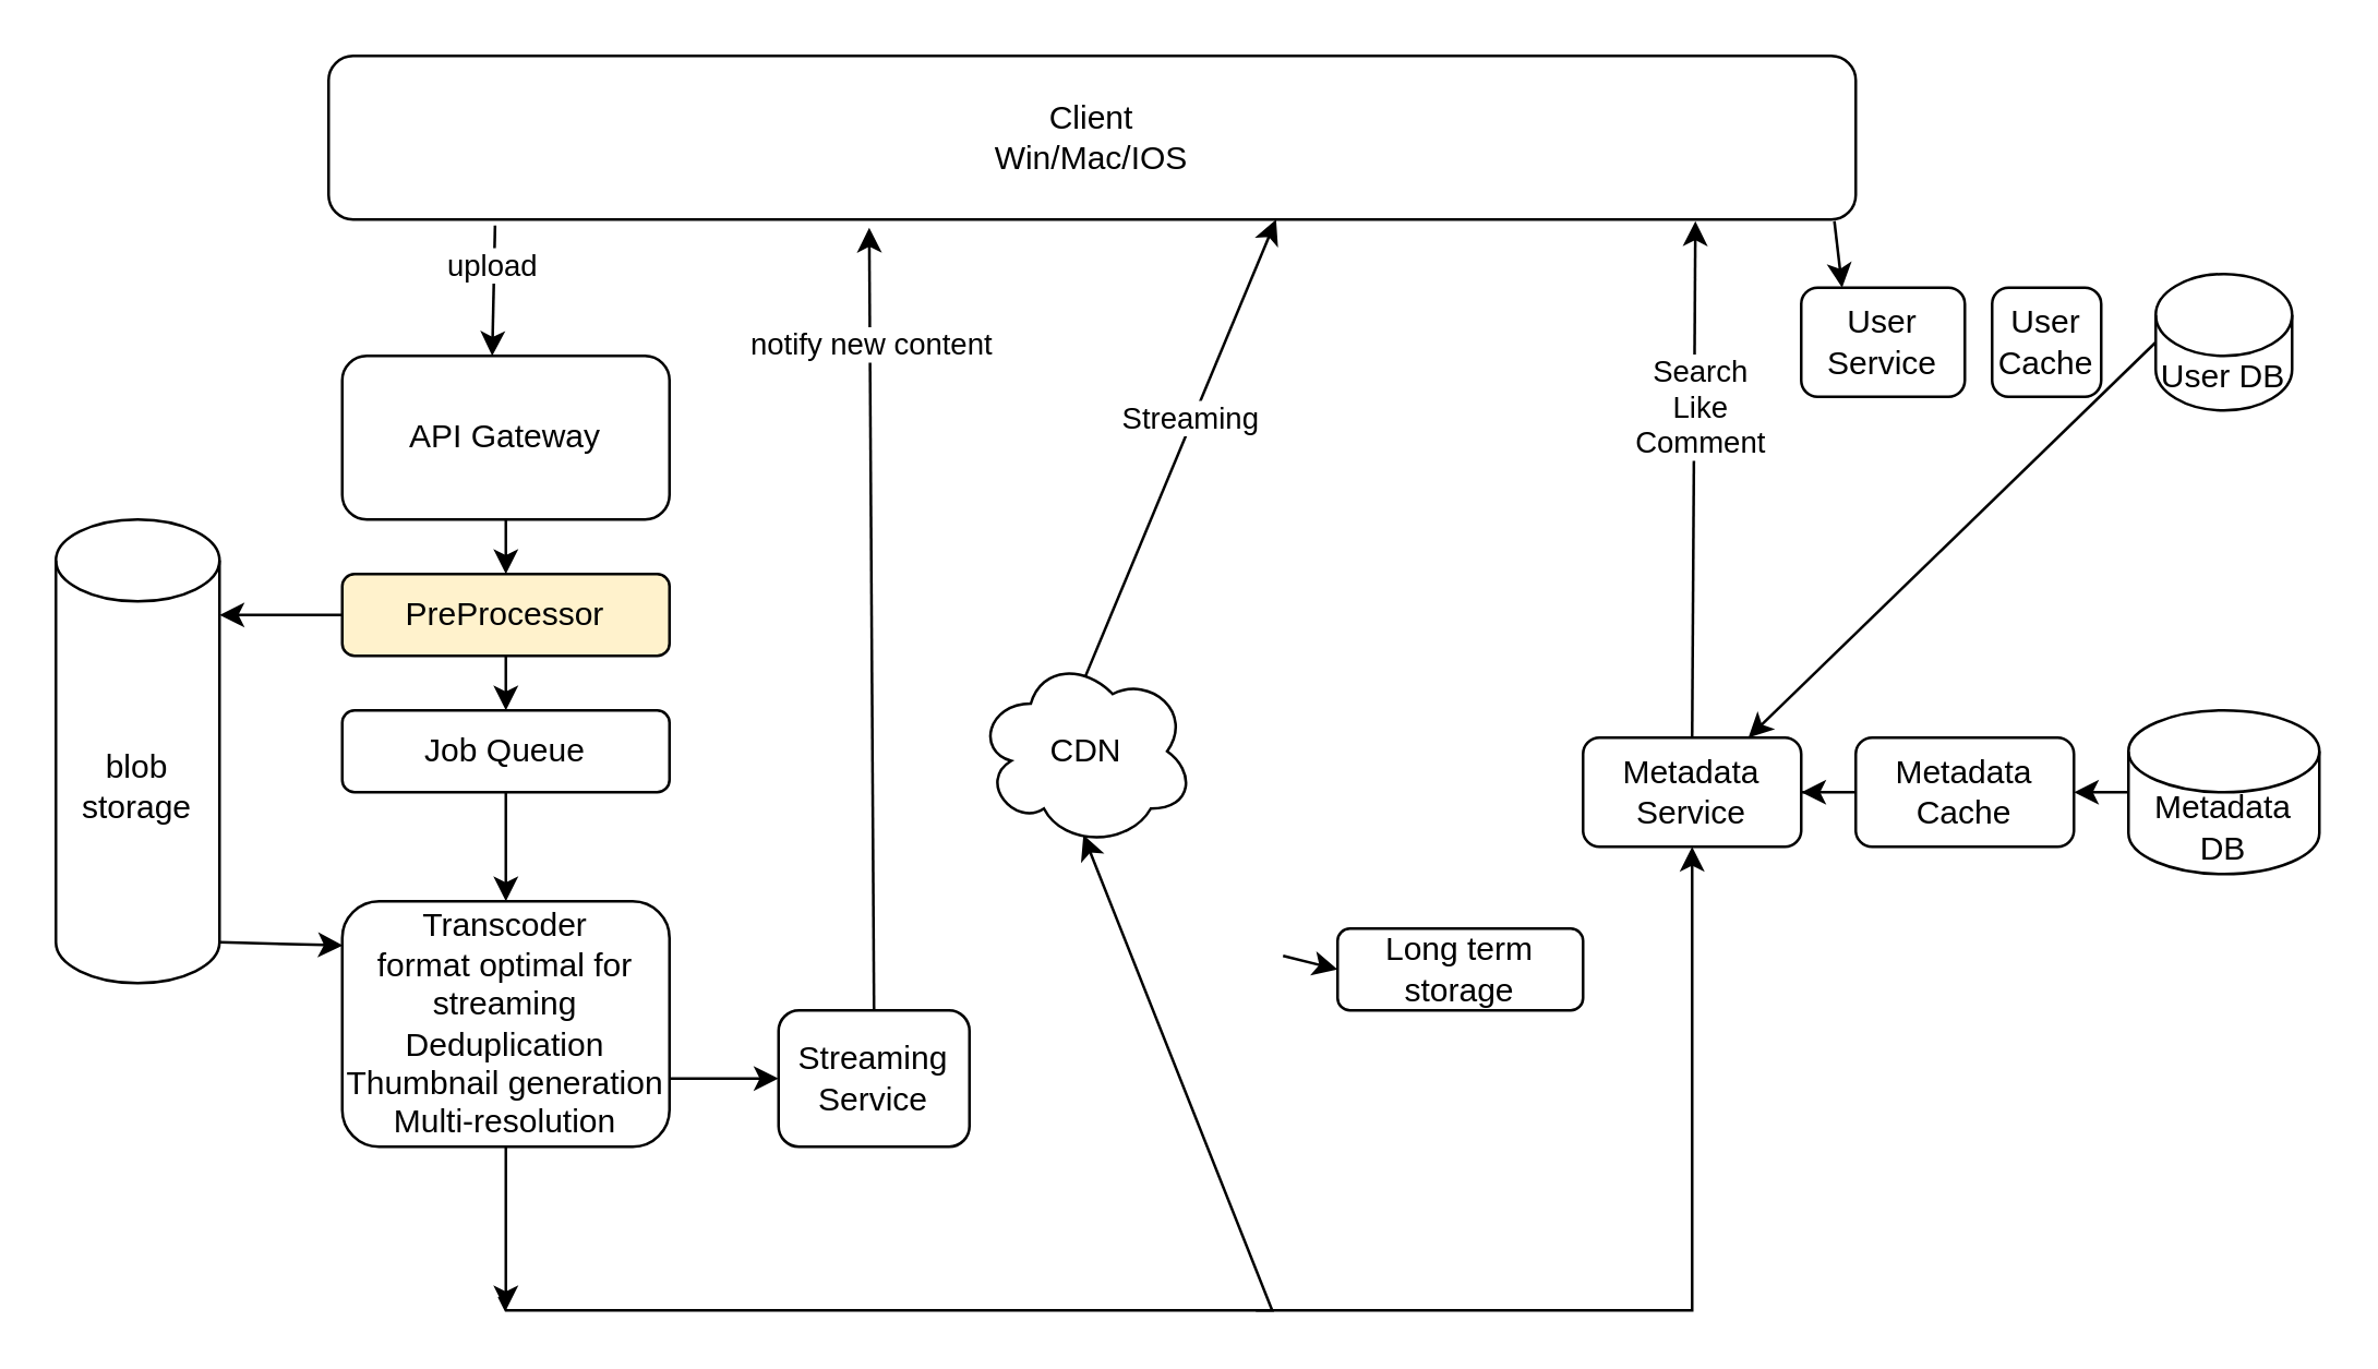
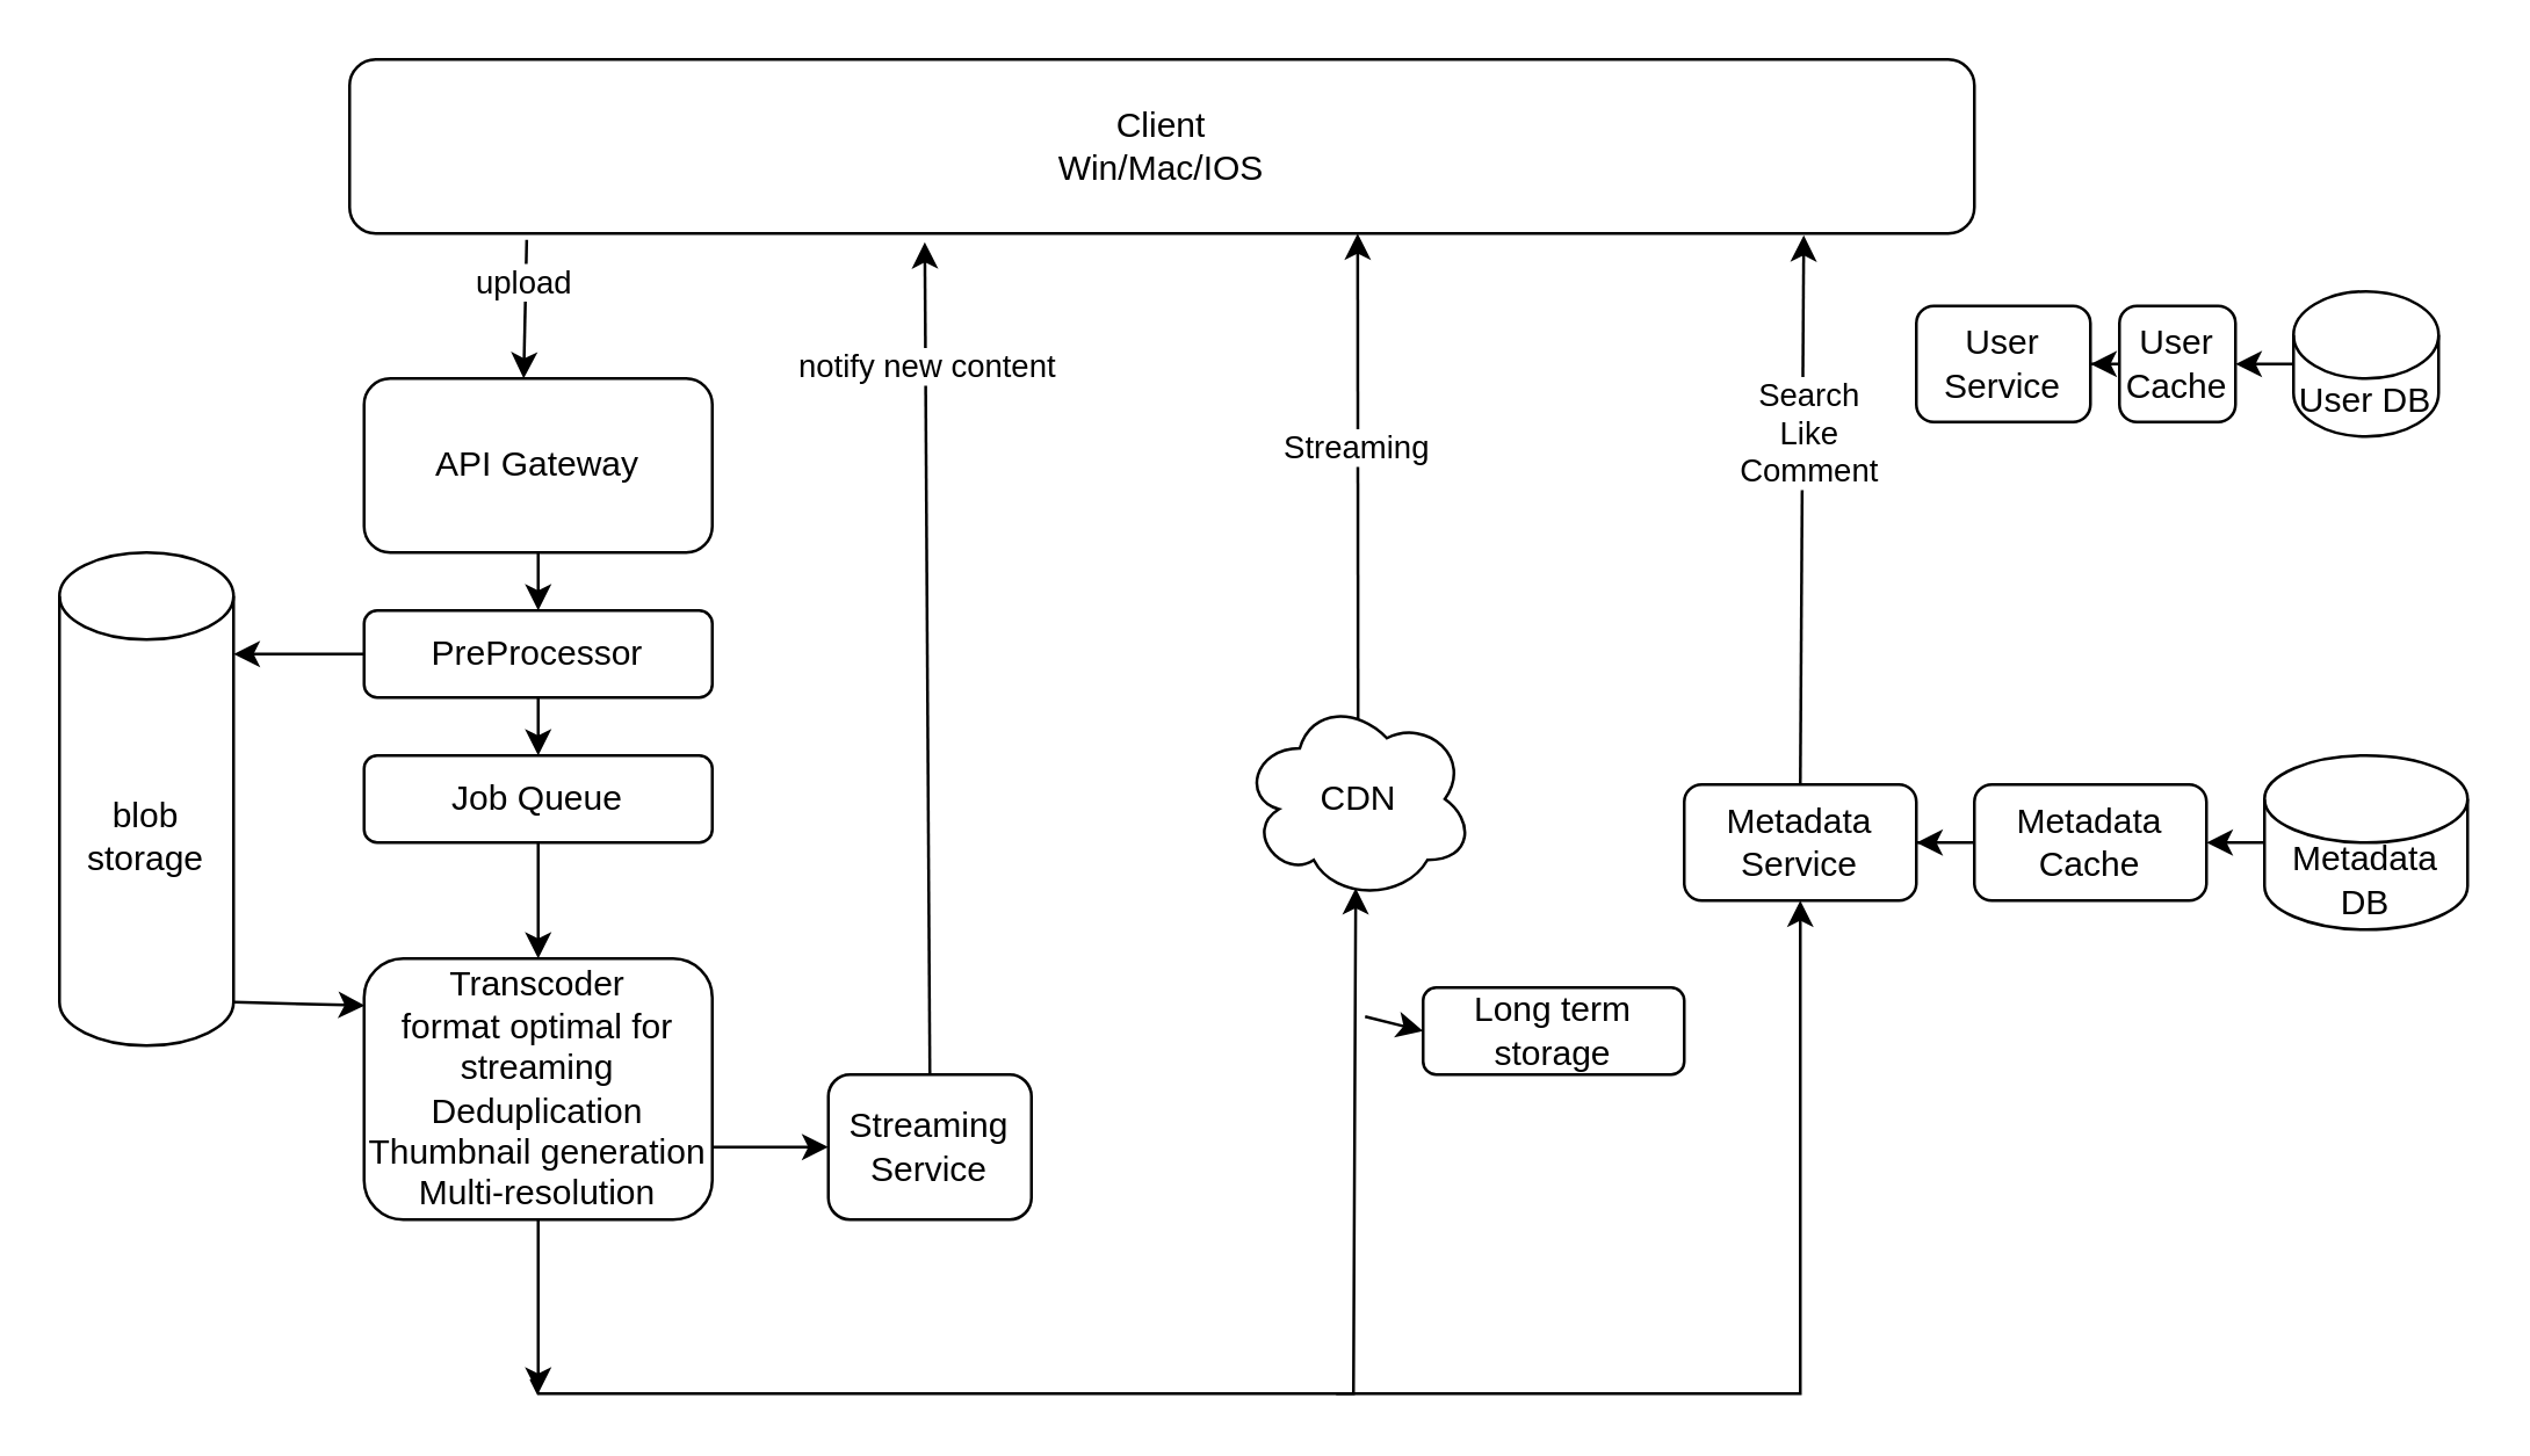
  <mxCell id="0" />
  <mxCell id="1" parent="0" />
  <mxCell id="2" value="Client&lt;br&gt;Win/Mac/IOS" style="rounded=1;whiteSpace=wrap;html=1;" vertex="1" parent="1"><mxGeometry x="120" y="20" width="560" height="60" as="geometry" /></mxCell>
  <mxCell id="3" value="" style="endArrow=classic;html=1;rounded=0;exitX=0.109;exitY=1.037;exitDx=0;exitDy=0;exitPerimeter=0;" edge="1" parent="1" source="2"><mxGeometry width="50" height="50" relative="1" as="geometry"><mxPoint x="125" y="270" as="sourcePoint" /><mxPoint x="180" y="130" as="targetPoint" /></mxGeometry></mxCell>
  <mxCell id="4" value="upload" style="edgeLabel;html=1;align=center;verticalAlign=middle;resizable=0;points=[];" vertex="1" connectable="0" parent="3"><mxGeometry x="-0.417" y="-1" relative="1" as="geometry"><mxPoint as="offset" /></mxGeometry></mxCell>
  <mxCell id="5" value="API Gateway" style="rounded=1;whiteSpace=wrap;html=1;" vertex="1" parent="1"><mxGeometry x="125" y="130" width="120" height="60" as="geometry" /></mxCell>
  <mxCell id="6" value="Metadata DB" style="shape=cylinder3;whiteSpace=wrap;html=1;boundedLbl=1;backgroundOutline=1;size=15;" vertex="1" parent="1"><mxGeometry x="780" y="260" width="70" height="60" as="geometry" /></mxCell>
- <mxCell id="7" value="CDN" style="ellipse;shape=cloud;whiteSpace=wrap;html=1;" vertex="1" parent="1"><mxGeometry x="357.5" y="240" width="80" height="70" as="geometry" /></mxCell>
+ <mxCell id="7" value="CDN" style="ellipse;shape=cloud;whiteSpace=wrap;html=1;" vertex="1" parent="1"><mxGeometry x="427.5" y="240" width="80" height="70" as="geometry" /></mxCell>
  <mxCell id="8" value="" style="endArrow=classic;html=1;rounded=0;exitX=0.5;exitY=1;exitDx=0;exitDy=0;entryX=0.491;entryY=0.938;entryDx=0;entryDy=0;entryPerimeter=0;" edge="1" parent="1" target="7"><mxGeometry width="50" height="50" relative="1" as="geometry"><mxPoint x="182.5" y="475" as="sourcePoint" /><mxPoint x="186" y="440.56" as="targetPoint" /><Array as="points"><mxPoint x="185" y="480" /><mxPoint x="466" y="480" /></Array></mxGeometry></mxCell>
  <mxCell id="9" value="Long term storage" style="rounded=1;whiteSpace=wrap;html=1;" vertex="1" parent="1"><mxGeometry x="490" y="340" width="90" height="30" as="geometry" /></mxCell>
  <mxCell id="10" value="" style="endArrow=classic;html=1;rounded=0;entryX=0;entryY=0.5;entryDx=0;entryDy=0;" edge="1" parent="1" target="9"><mxGeometry width="50" height="50" relative="1" as="geometry"><mxPoint x="470" y="350" as="sourcePoint" /><mxPoint x="155" y="530" as="targetPoint" /></mxGeometry></mxCell>
  <mxCell id="11" value="Streaming Service" style="rounded=1;whiteSpace=wrap;html=1;" vertex="1" parent="1"><mxGeometry x="285" y="370" width="70" height="50" as="geometry" /></mxCell>
  <mxCell id="12" value="" style="endArrow=classic;html=1;rounded=0;exitX=1;exitY=0.5;exitDx=0;exitDy=0;entryX=0;entryY=0.5;entryDx=0;entryDy=0;" edge="1" parent="1" target="11"><mxGeometry width="50" height="50" relative="1" as="geometry"><mxPoint x="245" y="395" as="sourcePoint" /><mxPoint x="360" y="260" as="targetPoint" /></mxGeometry></mxCell>
  <mxCell id="13" value="" style="endArrow=classic;html=1;rounded=0;exitX=0.5;exitY=1;exitDx=0;exitDy=0;" edge="1" parent="1" source="5"><mxGeometry width="50" height="50" relative="1" as="geometry"><mxPoint x="260" y="200" as="sourcePoint" /><mxPoint x="185" y="210" as="targetPoint" /></mxGeometry></mxCell>
  <mxCell id="14" value="" style="endArrow=classic;html=1;rounded=0;entryX=0.354;entryY=1.05;entryDx=0;entryDy=0;exitX=0.5;exitY=0;exitDx=0;exitDy=0;entryPerimeter=0;" edge="1" parent="1" source="11" target="2"><mxGeometry width="50" height="50" relative="1" as="geometry"><mxPoint x="310" y="260" as="sourcePoint" /><mxPoint x="360" y="210" as="targetPoint" /></mxGeometry></mxCell>
  <mxCell id="15" value="notify new content" style="edgeLabel;html=1;align=center;verticalAlign=middle;resizable=0;points=[];" vertex="1" connectable="0" parent="14"><mxGeometry x="0.71" relative="1" as="geometry"><mxPoint as="offset" /></mxGeometry></mxCell>
  <mxCell id="16" value="" style="endArrow=classic;html=1;rounded=0;entryX=0.799;entryY=1.063;entryDx=0;entryDy=0;entryPerimeter=0;exitX=0.501;exitY=0.105;exitDx=0;exitDy=0;exitPerimeter=0;" edge="1" parent="1" source="7"><mxGeometry width="50" height="50" relative="1" as="geometry"><mxPoint x="669.5" y="416.22" as="sourcePoint" /><mxPoint x="467.44" y="80" as="targetPoint" /></mxGeometry></mxCell>
  <mxCell id="17" value="Streaming" style="edgeLabel;html=1;align=center;verticalAlign=middle;resizable=0;points=[];" vertex="1" connectable="0" parent="16"><mxGeometry x="0.121" y="1" relative="1" as="geometry"><mxPoint as="offset" /></mxGeometry></mxCell>
  <mxCell id="18" style="edgeStyle=orthogonalEdgeStyle;rounded=0;orthogonalLoop=1;jettySize=auto;html=1;entryX=1;entryY=0.5;entryDx=0;entryDy=0;" edge="1" parent="1" source="19" target="28"><mxGeometry relative="1" as="geometry" /></mxCell>
  <mxCell id="19" value="Metadata Cache" style="rounded=1;whiteSpace=wrap;html=1;" vertex="1" parent="1"><mxGeometry x="680" y="270" width="80" height="40" as="geometry" /></mxCell>
  <mxCell id="20" value="" style="endArrow=classic;html=1;rounded=0;entryX=0.5;entryY=0;entryDx=0;entryDy=0;" edge="1" parent="1" target="21"><mxGeometry width="50" height="50" relative="1" as="geometry"><mxPoint x="185" y="290" as="sourcePoint" /><mxPoint x="185" y="360" as="targetPoint" /></mxGeometry></mxCell>
  <mxCell id="21" value="Transcoder&lt;br style=&quot;border-color: var(--border-color);&quot;&gt;format optimal for streaming&lt;br style=&quot;border-color: var(--border-color);&quot;&gt;Deduplication&lt;br&gt;Thumbnail generation&lt;br&gt;Multi-resolution" style="rounded=1;whiteSpace=wrap;html=1;" vertex="1" parent="1"><mxGeometry x="125" y="330" width="120" height="90" as="geometry" /></mxCell>
- <mxCell id="22" value="PreProcessor" style="rounded=1;whiteSpace=wrap;html=1;fillColor=#fff2cc;" vertex="1" parent="1"><mxGeometry x="125" y="210" width="120" height="30" as="geometry" /></mxCell>
+ <mxCell id="22" value="PreProcessor" style="rounded=1;whiteSpace=wrap;html=1;" vertex="1" parent="1"><mxGeometry x="125" y="210" width="120" height="30" as="geometry" /></mxCell>
  <mxCell id="23" value="blob storage" style="shape=cylinder3;whiteSpace=wrap;html=1;boundedLbl=1;backgroundOutline=1;size=15;" vertex="1" parent="1"><mxGeometry x="20" y="190" width="60" height="170" as="geometry" /></mxCell>
  <mxCell id="24" value="" style="endArrow=classic;html=1;rounded=0;exitX=0;exitY=0.5;exitDx=0;exitDy=0;" edge="1" parent="1" source="22"><mxGeometry width="50" height="50" relative="1" as="geometry"><mxPoint x="130" y="310" as="sourcePoint" /><mxPoint x="80" y="225" as="targetPoint" /></mxGeometry></mxCell>
  <mxCell id="25" value="Job Queue" style="rounded=1;whiteSpace=wrap;html=1;" vertex="1" parent="1"><mxGeometry x="125" y="260" width="120" height="30" as="geometry" /></mxCell>
  <mxCell id="26" value="" style="endArrow=classic;html=1;rounded=0;exitX=0.5;exitY=1;exitDx=0;exitDy=0;entryX=0.5;entryY=0;entryDx=0;entryDy=0;" edge="1" parent="1" source="22" target="25"><mxGeometry width="50" height="50" relative="1" as="geometry"><mxPoint x="400" y="370" as="sourcePoint" /><mxPoint x="450" y="320" as="targetPoint" /></mxGeometry></mxCell>
  <mxCell id="27" value="" style="endArrow=classic;html=1;rounded=0;exitX=1;exitY=1;exitDx=0;exitDy=-15;exitPerimeter=0;entryX=0.002;entryY=0.18;entryDx=0;entryDy=0;entryPerimeter=0;" edge="1" parent="1" source="23" target="21"><mxGeometry width="50" height="50" relative="1" as="geometry"><mxPoint x="-280" y="340" as="sourcePoint" /><mxPoint x="-230" y="290" as="targetPoint" /></mxGeometry></mxCell>
  <mxCell id="28" value="Metadata Service" style="rounded=1;whiteSpace=wrap;html=1;" vertex="1" parent="1"><mxGeometry x="580" y="270" width="80" height="40" as="geometry" /></mxCell>
  <mxCell id="29" value="" style="endArrow=classic;html=1;rounded=0;entryX=0.5;entryY=1;entryDx=0;entryDy=0;" edge="1" parent="1" target="28"><mxGeometry width="50" height="50" relative="1" as="geometry"><mxPoint x="460" y="480" as="sourcePoint" /><mxPoint x="700" y="430" as="targetPoint" /><Array as="points"><mxPoint x="620" y="480" /></Array></mxGeometry></mxCell>
  <mxCell id="30" value="" style="endArrow=classic;html=1;rounded=0;exitX=0.5;exitY=0;exitDx=0;exitDy=0;entryX=0.895;entryY=1.01;entryDx=0;entryDy=0;entryPerimeter=0;" edge="1" parent="1" source="28" target="2"><mxGeometry width="50" height="50" relative="1" as="geometry"><mxPoint x="700" y="210" as="sourcePoint" /><mxPoint x="750" y="160" as="targetPoint" /></mxGeometry></mxCell>
  <mxCell id="31" value="Search&lt;br&gt;Like&lt;br&gt;Comment" style="edgeLabel;html=1;align=center;verticalAlign=middle;resizable=0;points=[];" vertex="1" connectable="0" parent="30"><mxGeometry x="0.293" y="-2" relative="1" as="geometry"><mxPoint as="offset" /></mxGeometry></mxCell>
  <mxCell id="32" value="" style="endArrow=classic;html=1;rounded=0;entryX=1;entryY=0.5;entryDx=0;entryDy=0;exitX=0;exitY=0.5;exitDx=0;exitDy=0;exitPerimeter=0;" edge="1" parent="1" source="6" target="19"><mxGeometry width="50" height="50" relative="1" as="geometry"><mxPoint x="620" y="530" as="sourcePoint" /><mxPoint x="670" y="480" as="targetPoint" /></mxGeometry></mxCell>
  <mxCell id="33" value="" style="endArrow=classic;html=1;rounded=0;exitX=0.5;exitY=1;exitDx=0;exitDy=0;" edge="1" parent="1"><mxGeometry width="50" height="50" relative="1" as="geometry"><mxPoint x="185" y="420" as="sourcePoint" /><mxPoint x="185" y="480" as="targetPoint" /><Array as="points" /></mxGeometry></mxCell>
  <mxCell id="34" value="User DB" style="shape=cylinder3;whiteSpace=wrap;html=1;boundedLbl=1;backgroundOutline=1;size=15;" vertex="1" parent="1"><mxGeometry x="790" y="100" width="50" height="50" as="geometry" /></mxCell>
+ <mxCell id="35" style="edgeStyle=orthogonalEdgeStyle;rounded=0;orthogonalLoop=1;jettySize=auto;html=1;entryX=1;entryY=0.5;entryDx=0;entryDy=0;" edge="1" parent="1" source="36" target="37"><mxGeometry relative="1" as="geometry" /></mxCell>
  <mxCell id="36" value="User&lt;br&gt;Cache" style="rounded=1;whiteSpace=wrap;html=1;" vertex="1" parent="1"><mxGeometry x="730" y="105" width="40" height="40" as="geometry" /></mxCell>
  <mxCell id="37" value="User Service" style="rounded=1;whiteSpace=wrap;html=1;" vertex="1" parent="1"><mxGeometry x="660" y="105" width="60" height="40" as="geometry" /></mxCell>
- <mxCell id="38" value="" style="endArrow=classic;html=1;rounded=0;exitX=0;exitY=0.5;exitDx=0;exitDy=0;exitPerimeter=0;" edge="1" parent="1" source="34" target="28"><mxGeometry width="50" height="50" relative="1" as="geometry"><mxPoint x="670" y="365" as="sourcePoint" /><mxPoint x="720" y="315" as="targetPoint" /></mxGeometry></mxCell>
- <mxCell id="39" value="" style="endArrow=classic;html=1;rounded=0;exitX=0.986;exitY=1.01;exitDx=0;exitDy=0;exitPerimeter=0;entryX=0.25;entryY=0;entryDx=0;entryDy=0;" edge="1" parent="1" source="2" target="37"><mxGeometry width="50" height="50" relative="1" as="geometry"><mxPoint x="760" y="80" as="sourcePoint" /><mxPoint x="810" y="30" as="targetPoint" /></mxGeometry></mxCell>
+ <mxCell id="38" value="" style="endArrow=classic;html=1;rounded=0;entryX=1;entryY=0.5;entryDx=0;entryDy=0;exitX=0;exitY=0.5;exitDx=0;exitDy=0;exitPerimeter=0;" edge="1" parent="1" source="34" target="36"><mxGeometry width="50" height="50" relative="1" as="geometry"><mxPoint x="670" y="365" as="sourcePoint" /><mxPoint x="720" y="315" as="targetPoint" /></mxGeometry></mxCell>
